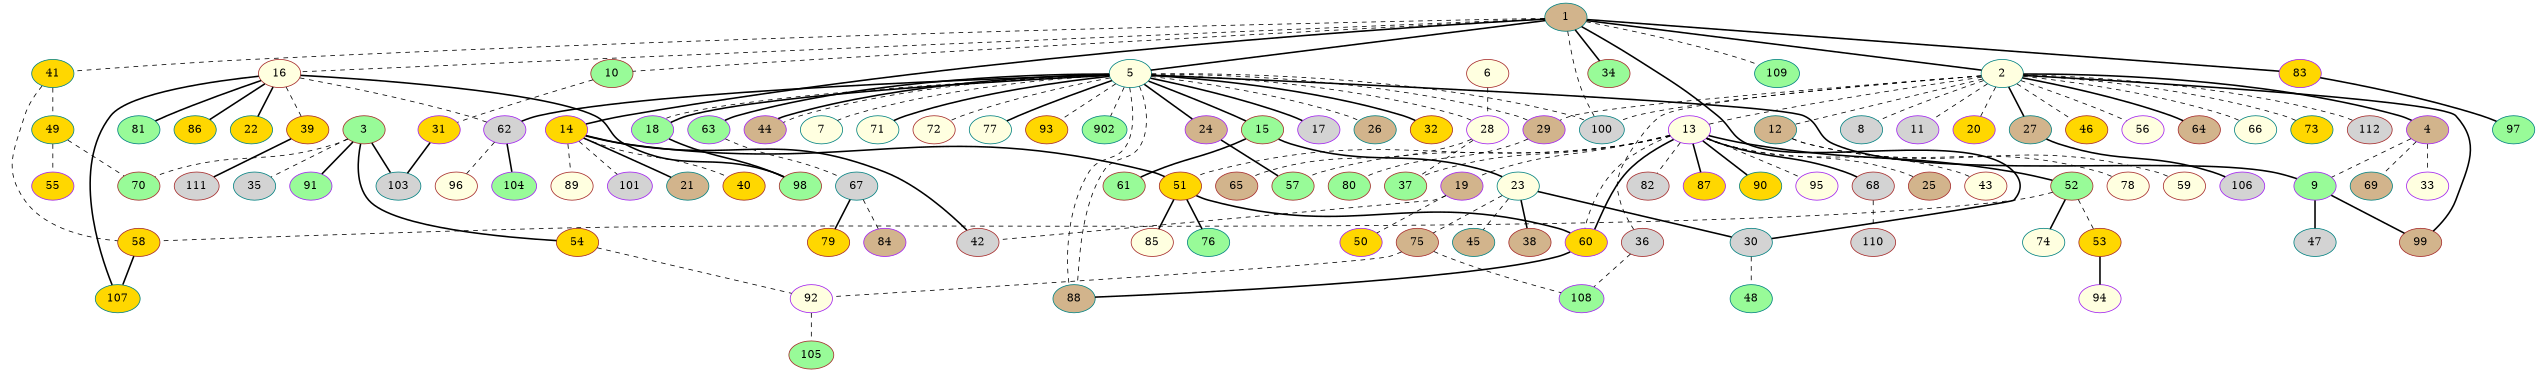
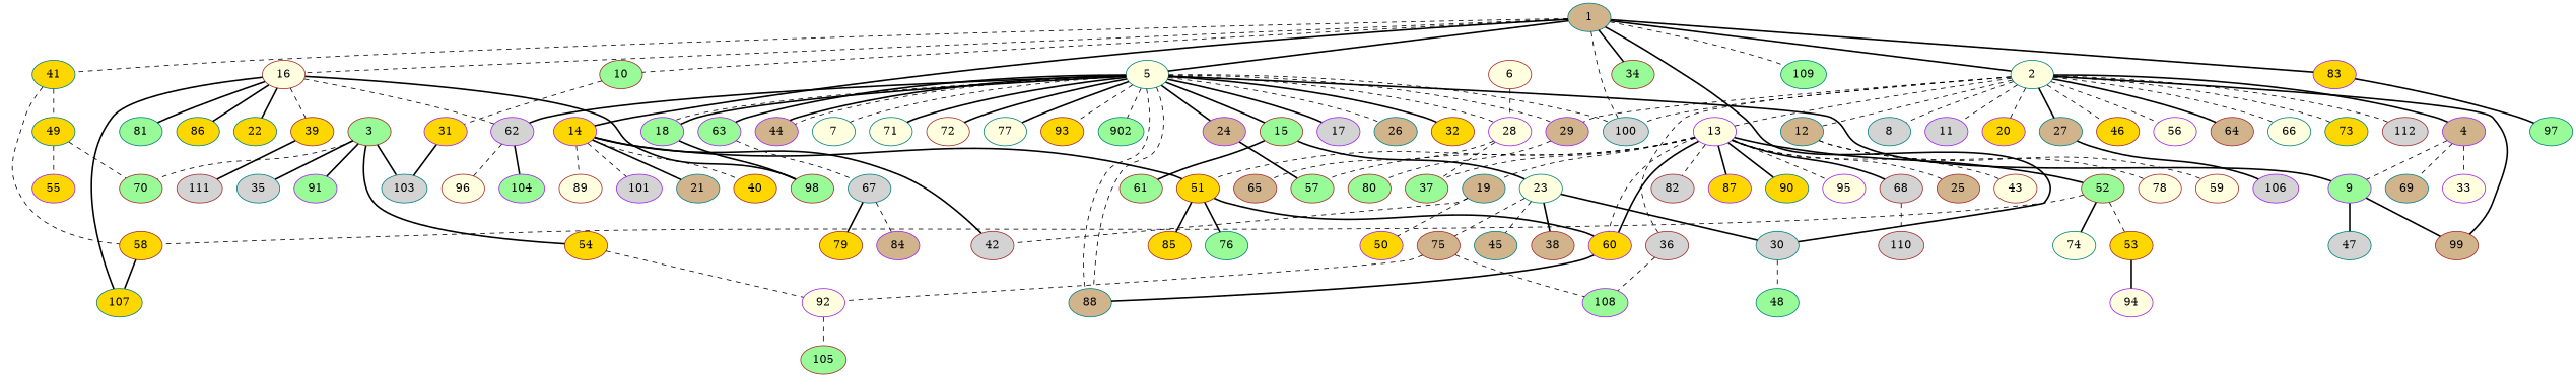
  graph {
    node [color=brown fillcolor=gold style=filled]
    edge [style=dashed]
    1 [color=teal fillcolor=tan]
    2 [color=teal fillcolor=lightyellow]
    5 [color=teal fillcolor=lightyellow]
    10 [fillcolor=palegreen]
    14 [color=purple]
    16 [fillcolor=lightyellow]
    30 [color=teal fillcolor=lightgrey]
    34 [fillcolor=palegreen]
    41 [color=teal]
    83 [color=purple]
    100 [color=teal fillcolor=lightgrey]
    109 [color=teal fillcolor=palegreen]
    4 [color=purple fillcolor=tan]
    8 [color=teal fillcolor=lightgrey]
    11 [color=purple fillcolor=lightgrey]
    12 [color=teal fillcolor=tan]
    13 [color=purple fillcolor=lightyellow]
    20 [color=purple]
    27 [color=teal fillcolor=tan]
    29 [color=purple fillcolor=tan]
    36 [fillcolor=lightgrey]
    46
    56 [color=purple fillcolor=lightyellow]
    64 [fillcolor=tan]
    66 [color=teal fillcolor=lightyellow]
    73 [color=teal]
    99 [fillcolor=tan]
    112 [fillcolor=lightgrey]
    9 [color=purple fillcolor=palegreen]
    7 [color=teal fillcolor=lightyellow]
    15 [fillcolor=palegreen]
    17 [color=purple fillcolor=lightgrey]
    18 [color=purple fillcolor=palegreen]
    24 [color=purple fillcolor=tan]
    26 [color=teal fillcolor=tan]
    28 [color=purple fillcolor=lightyellow]
    32
    44 [color=purple fillcolor=tan]
    62 [color=purple fillcolor=lightgrey]
    63 [color=purple fillcolor=palegreen]
    71 [color=teal fillcolor=lightyellow]
    72 [fillcolor=lightyellow]
    77 [color=teal fillcolor=lightyellow]
    88 [color=teal fillcolor=tan]
    93
    n46 [color=teal fillcolor=palegreen label=902]
    31 [color=purple]
    51
    21 [color=teal fillcolor=tan]
    40
    42 [fillcolor=lightgrey]
    89 [fillcolor=lightyellow]
    101 [color=purple fillcolor=lightgrey]
    22 [color=teal]
    39
    81 [color=teal fillcolor=palegreen]
    86 [color=teal]
    98 [fillcolor=palegreen]
    107 [color=teal]
    48 [color=teal fillcolor=palegreen]
    49 [color=teal]
    58
    97 [color=teal fillcolor=palegreen]
    3 [fillcolor=palegreen]
    35 [color=teal fillcolor=lightgrey]
    54
    70 [fillcolor=palegreen]
    91 [color=purple fillcolor=palegreen]
    103 [color=teal fillcolor=lightgrey]
    33 [color=purple fillcolor=lightyellow]
    69 [color=teal fillcolor=tan]
    59 [fillcolor=lightyellow]
    78 [fillcolor=lightyellow]
-   19 [color=purple fillcolor=tan]
+   19 [color=teal fillcolor=tan]
    25 [fillcolor=tan]
    37 [fillcolor=palegreen]
    43 [fillcolor=lightyellow]
    52 [fillcolor=palegreen]
    57 [fillcolor=palegreen]
    60 [color=purple]
    68 [fillcolor=lightgrey]
    82 [fillcolor=lightgrey]
    87 [color=purple]
    90 [color=teal]
    95 [color=purple fillcolor=lightyellow]
    106 [color=purple fillcolor=lightgrey]
    80 [fillcolor=palegreen]
    108 [color=purple fillcolor=palegreen]
    6 [fillcolor=lightyellow]
    92 [color=purple fillcolor=lightyellow]
    47 [color=teal fillcolor=lightgrey]
    23 [color=teal fillcolor=lightyellow]
    61 [fillcolor=palegreen]
    65 [fillcolor=tan]
    96 [fillcolor=lightyellow]
    104 [color=purple fillcolor=palegreen]
    67 [color=teal fillcolor=lightgrey]
    50 [color=purple]
    76 [color=teal fillcolor=palegreen]
-   85 [fillcolor=lightyellow]
+   85
    53
    74 [color=teal fillcolor=lightyellow]
    110 [fillcolor=lightgrey]
    38 [fillcolor=tan]
    45 [color=teal fillcolor=tan]
    75 [fillcolor=tan]
    111 [fillcolor=lightgrey]
    55 [color=purple]
    94 [color=purple fillcolor=lightyellow]
    105 [fillcolor=palegreen]
    79
    84 [color=purple fillcolor=tan]
    1 -- 2 [style=bold]
    1 -- 5 [style=bold]
    1 -- 10
    1 -- 14 [style=bold]
    1 -- 16
    1 -- 30 [style=bold]
    1 -- 34 [style=bold]
    1 -- 41
    1 -- 83 [style=bold]
    1 -- 100
    1 -- 109
    2 -- 100
    2 -- 4 [style=bold]
    2 -- 8
    2 -- 11
    2 -- 12
    2 -- 13
    2 -- 20
    2 -- 27 [style=bold]
    2 -- 29
    2 -- 36
    2 -- 46
    2 -- 56
    2 -- 64 [style=bold]
    2 -- 66
    2 -- 73
    2 -- 99 [style=bold]
    2 -- 112
    5 -- 100
    5 -- 29
    5 -- 9 [style=bold]
    5 -- 7
    5 -- 15 [style=bold]
    5 -- 17 [style=bold]
    5 -- 18
    5 -- 18 [style=bold]
    5 -- 24 [style=bold]
    5 -- 26
    5 -- 28
    5 -- 32 [style=bold]
    5 -- 44 [style=bold]
    5 -- 44
    5 -- 62 [style=bold]
    5 -- 63 [style=bold]
    5 -- 71 [style=bold]
-   5 -- 72
+   5 -- 72 [style=bold]
    5 -- 77 [style=bold]
    5 -- 88
    5 -- 88
    5 -- 93
    5 -- n46
    10 -- 31
    14 -- 51 [style=bold]
    14 -- 21 [style=bold]
    14 -- 40
    14 -- 42 [style=bold]
    14 -- 89
    14 -- 101
    16 -- 62
    16 -- 22 [style=bold]
    16 -- 39
    16 -- 81 [style=bold]
    16 -- 86 [style=bold]
    16 -- 98 [style=bold]
    16 -- 107 [style=bold]
    30 -- 48
    41 -- 49
    41 -- 58
    83 -- 97 [style=bold]
    4 -- 9
    4 -- 33
    4 -- 69
    12 -- 59
    12 -- 78
    13 -- 51
    13 -- 19
    13 -- 25
    13 -- 37
    13 -- 43
    13 -- 52 [style=bold]
    13 -- 57
    13 -- 60
    13 -- 60 [style=bold]
    13 -- 68 [style=bold]
    13 -- 82
    13 -- 87 [style=bold]
    13 -- 90 [style=bold]
    13 -- 95
    27 -- 106 [style=bold]
    29 -- 80
    36 -- 108
    9 -- 99 [style=bold]
    9 -- 47 [style=bold]
    15 -- 23 [style=bold]
    15 -- 61 [style=bold]
    18 -- 98 [style=bold]
    24 -- 57 [style=bold]
    28 -- 37
    28 -- 65
    62 -- 96
    62 -- 104 [style=bold]
    63 -- 67
    31 -- 103 [style=bold]
    51 -- 60 [style=bold]
    51 -- 76 [style=bold]
    51 -- 85 [style=bold]
    39 -- 111 [style=bold]
    49 -- 70
    49 -- 55
    58 -- 107 [style=bold]
-   3 -- 35
+   3 -- 35 [style=bold]
    3 -- 54 [style=bold]
    3 -- 70
    3 -- 91 [style=bold]
    3 -- 103 [style=bold]
    54 -- 92
    19 -- 42
    19 -- 50
    52 -- 58
    52 -- 53
    52 -- 74 [style=bold]
    60 -- 88 [style=bold]
    68 -- 110
    6 -- 28
    92 -- 105
    23 -- 30 [style=bold]
    23 -- 38 [style=bold]
    23 -- 45
    23 -- 75
    67 -- 79 [style=bold]
    67 -- 84
    53 -- 94 [style=bold]
    75 -- 108
    75 -- 92
  }
